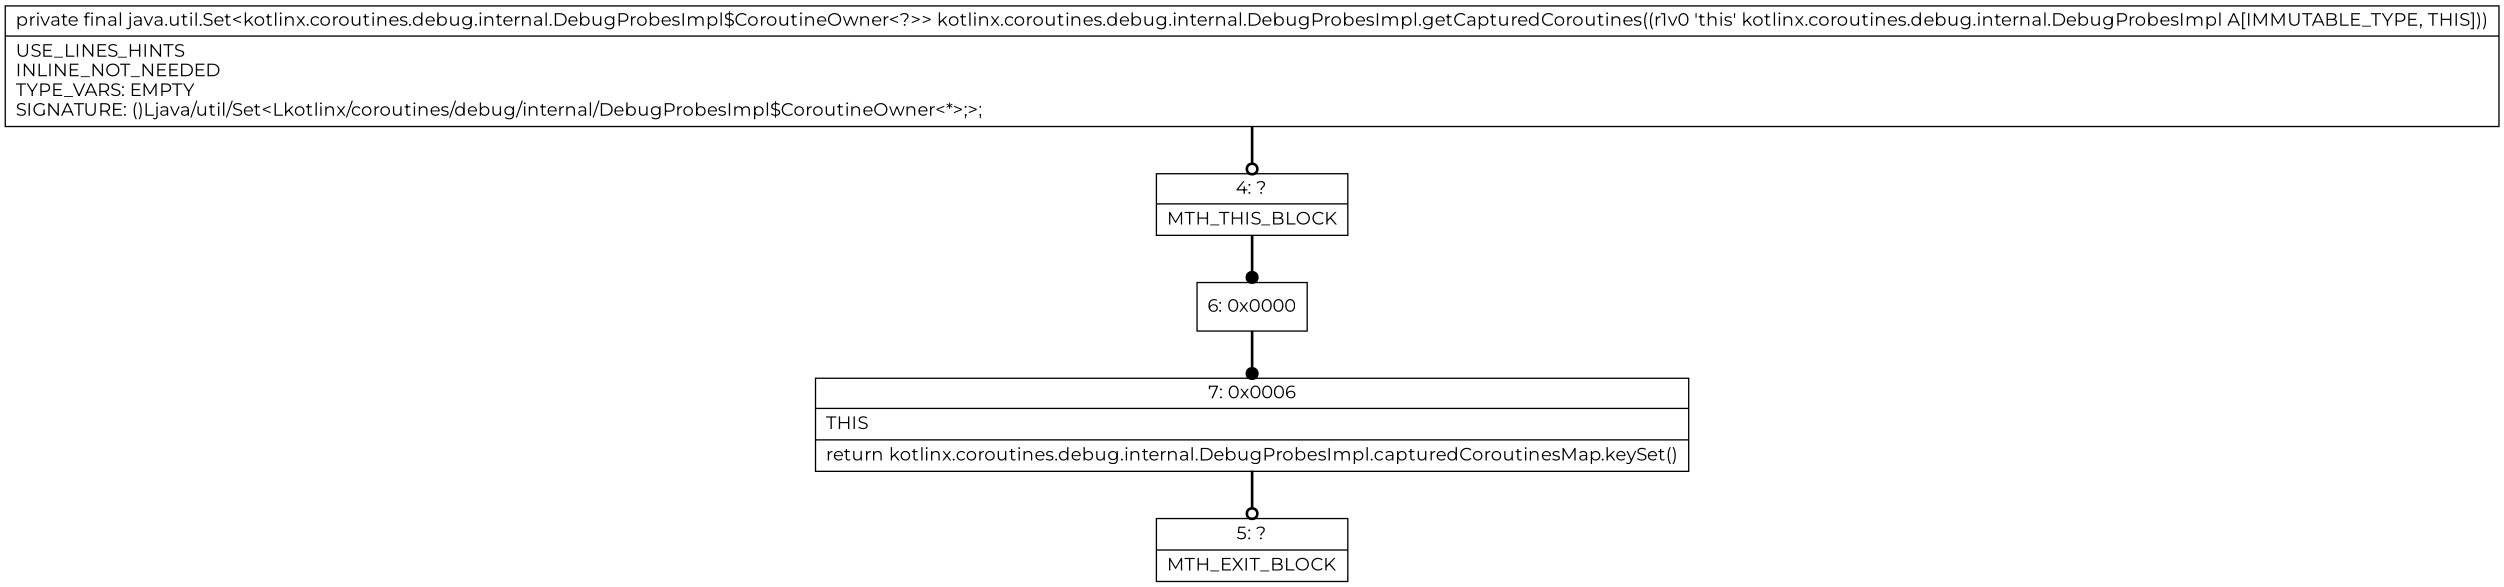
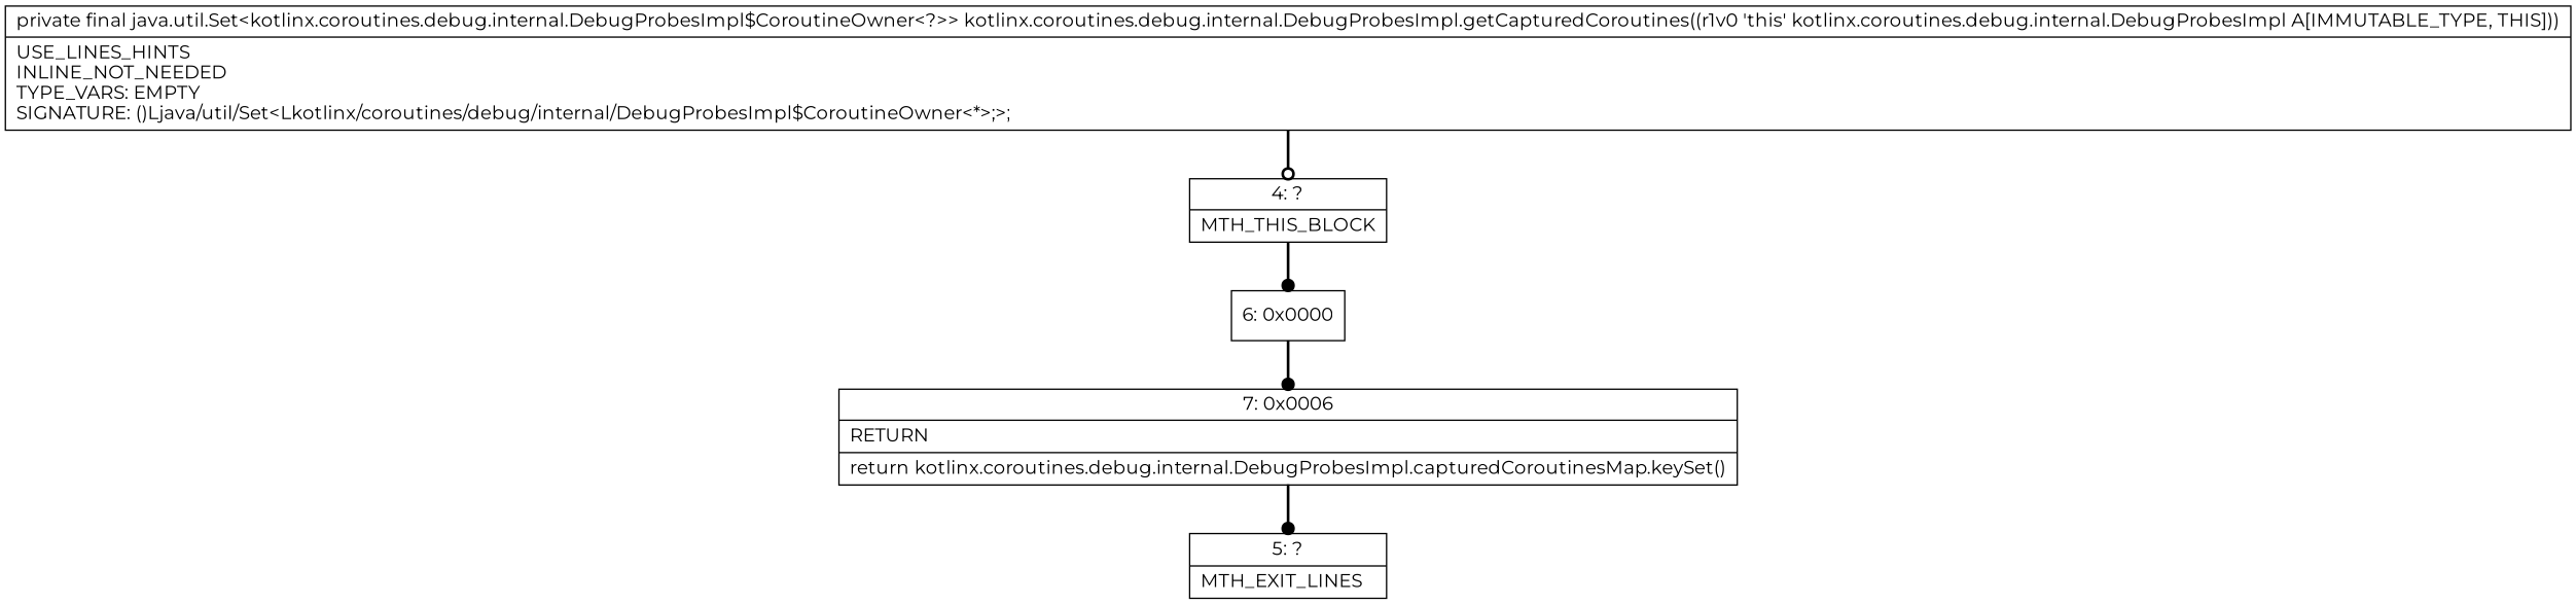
  digraph {
    fontname=Montserrat
    node [fontname=Montserrat shape=record]
    edge [arrowhead=dot fontname=Montserrat style=bold]
    n1 [label="{4\:\ ?|MTH_THIS_BLOCK\l}"]
    n2 [label="{6\:\ 0x0000}"]
-   n3 [label="{7\:\ 0x0006|THIS\l|return kotlinx.coroutines.debug.internal.DebugProbesImpl.capturedCoroutinesMap.keySet()\l}"]
-   n4 [label="{5\:\ ?|MTH_EXIT_BLOCK\l}"]
+   n3 [label="{7\:\ 0x0006|RETURN\l|return kotlinx.coroutines.debug.internal.DebugProbesImpl.capturedCoroutinesMap.keySet()\l}"]
+   n4 [label="{5\:\ ?|MTH_EXIT_LINES\l}"]
    n5 [label="{private final java.util.Set\<kotlinx.coroutines.debug.internal.DebugProbesImpl$CoroutineOwner\<?\>\> kotlinx.coroutines.debug.internal.DebugProbesImpl.getCapturedCoroutines((r1v0 'this' kotlinx.coroutines.debug.internal.DebugProbesImpl A[IMMUTABLE_TYPE, THIS]))  | USE_LINES_HINTS\lINLINE_NOT_NEEDED\lTYPE_VARS: EMPTY\lSIGNATURE: ()Ljava\/util\/Set\<Lkotlinx\/coroutines\/debug\/internal\/DebugProbesImpl$CoroutineOwner\<*\>;\>;\l}"]
    n1 -> n2
    n2 -> n3
-   n3 -> n4 [arrowhead=odot]
+   n3 -> n4
    n5 -> n1 [arrowhead=odot]
  }
